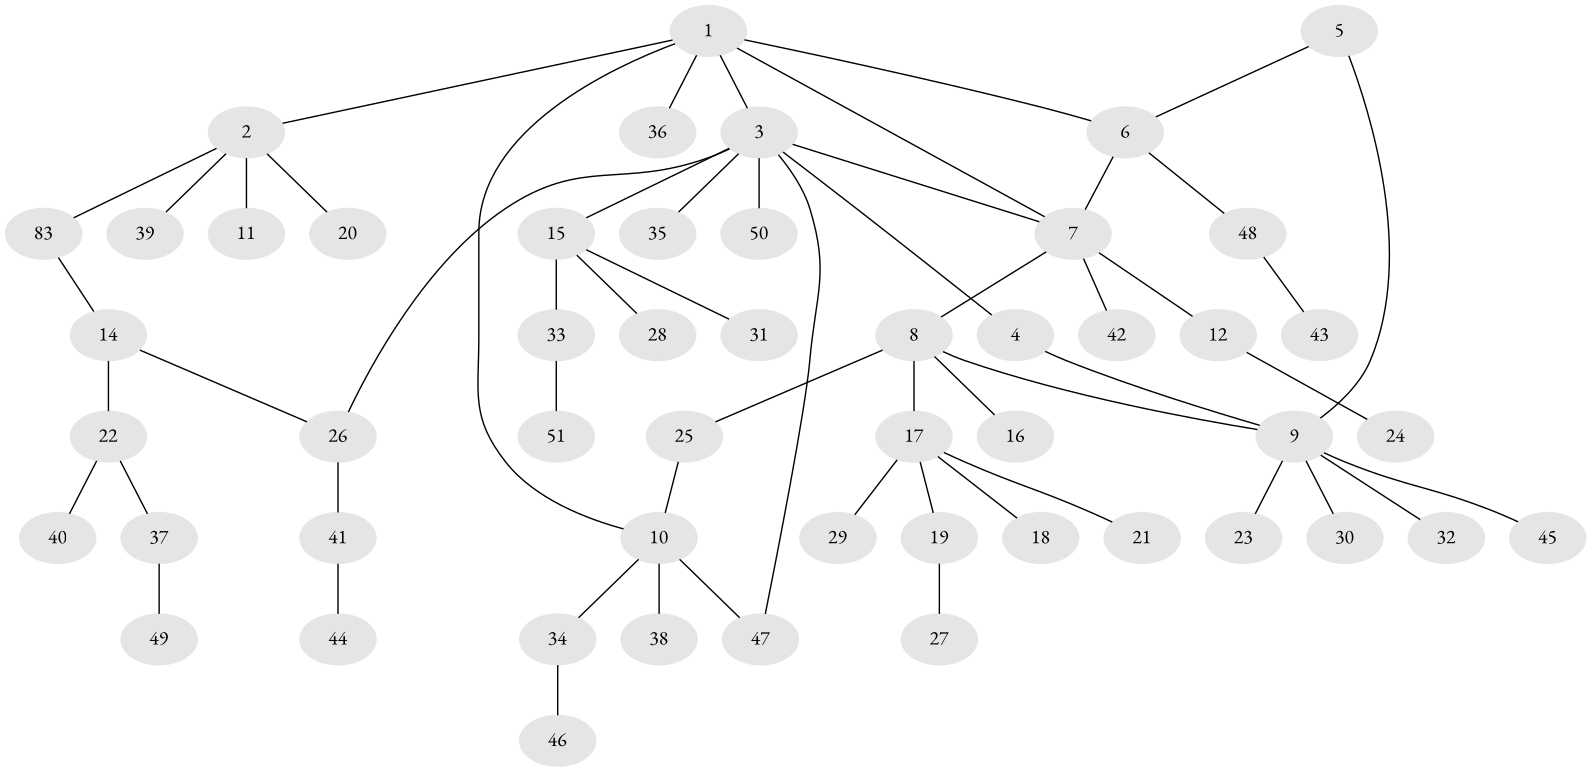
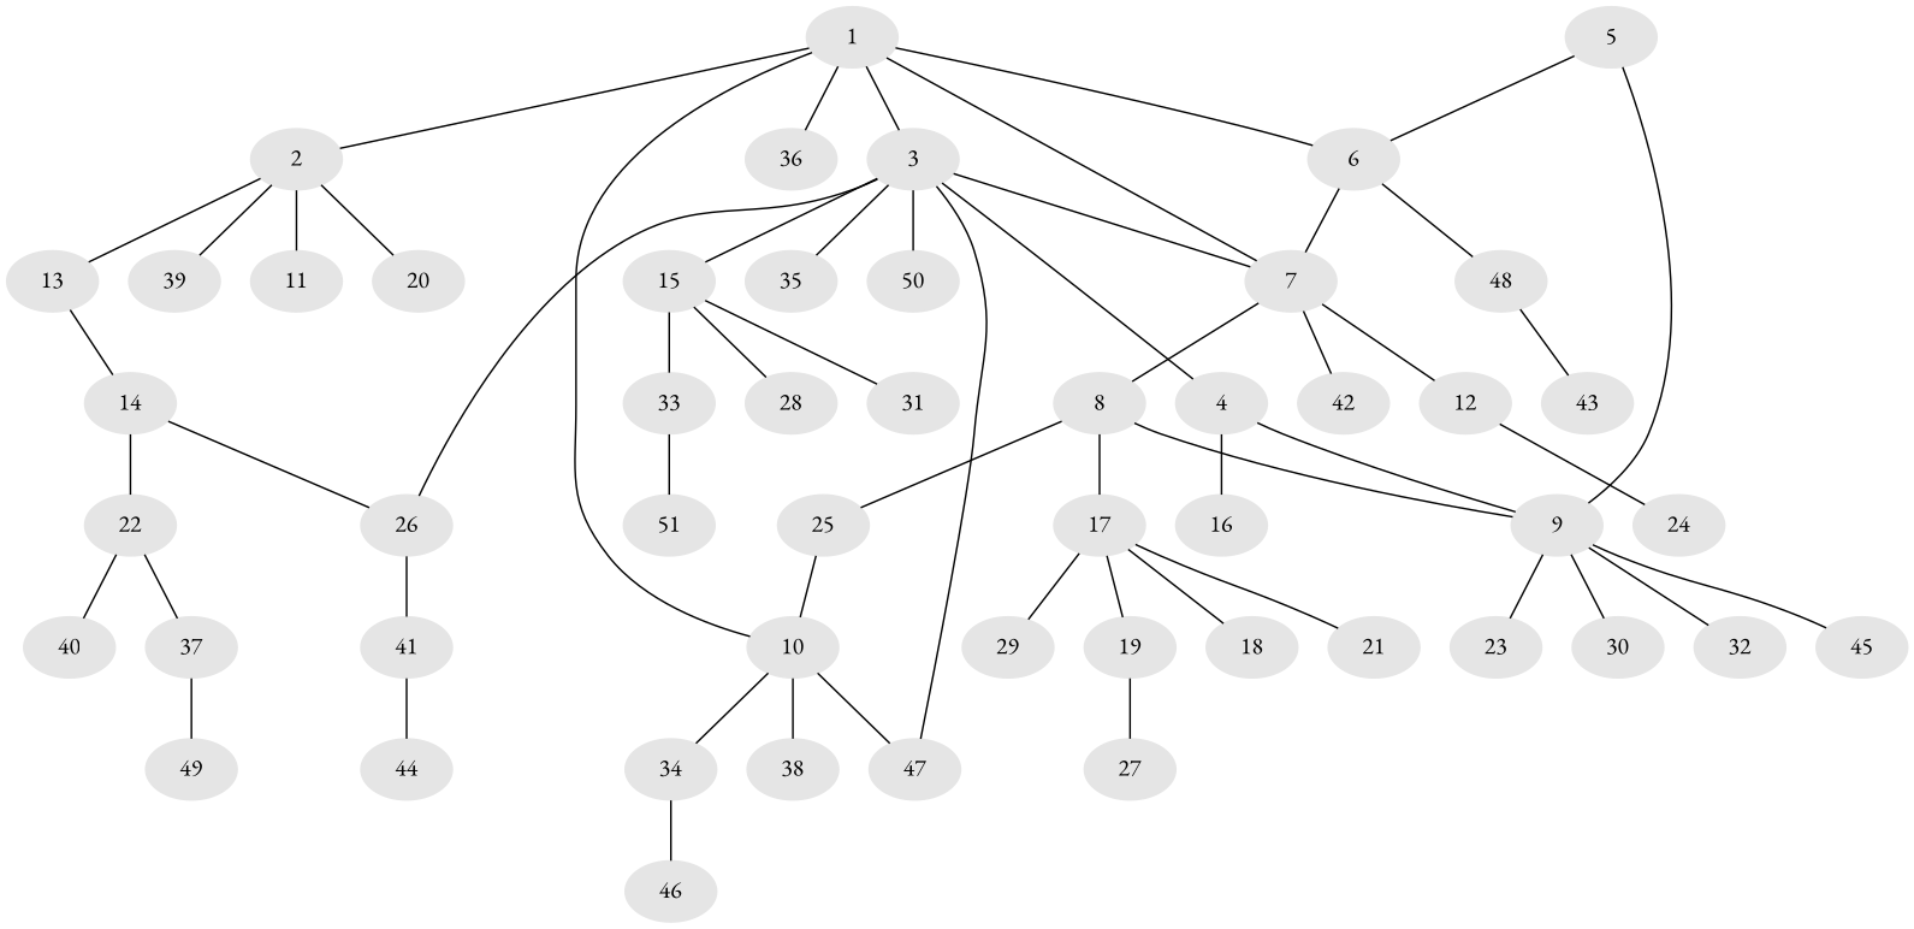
  graph {
    fontname="EB Garamond"
    node [color=gray90 fontname="EB Garamond" style=filled]
    edge [fontname="EB Garamond"]
    1
    2
    3
    6
    7
    10
    36
    11
-   13 [label=83]
+   13
    20
    39
    4
    15
    26
    35
    47
    50
    48
    8
    12
    42
    34
    38
    14
    9
    28
    31
    33
    41
    23
    30
    32
    45
    5
    43
    16
    17
    25
    24
    18
    19
    21
    29
    46
    22
    37
    40
    51
    27
    49
    44
    1 -- 2
    1 -- 3
    1 -- 6
    1 -- 7
    1 -- 10
    1 -- 36
    2 -- 11
    2 -- 13
    2 -- 20
    2 -- 39
    3 -- 7
    3 -- 4
    3 -- 15
    3 -- 26
    3 -- 35
    3 -- 47
    3 -- 50
    6 -- 7
    6 -- 48
    7 -- 8
    7 -- 12
    7 -- 42
    10 -- 47
    10 -- 34
    10 -- 38
    13 -- 14
    4 -- 9
    15 -- 28
    15 -- 31
    15 -- 33
    26 -- 41
    48 -- 43
    8 -- 9
-   8 -- 16
+   4 -- 16
    8 -- 17
    8 -- 25
    12 -- 24
    34 -- 46
    14 -- 26
    14 -- 22
    9 -- 23
    9 -- 30
    9 -- 32
    9 -- 45
    33 -- 51
    41 -- 44
    5 -- 6
    5 -- 9
    17 -- 18
    17 -- 19
    17 -- 21
    17 -- 29
    25 -- 10
    19 -- 27
    22 -- 37
    22 -- 40
    37 -- 49
  }
